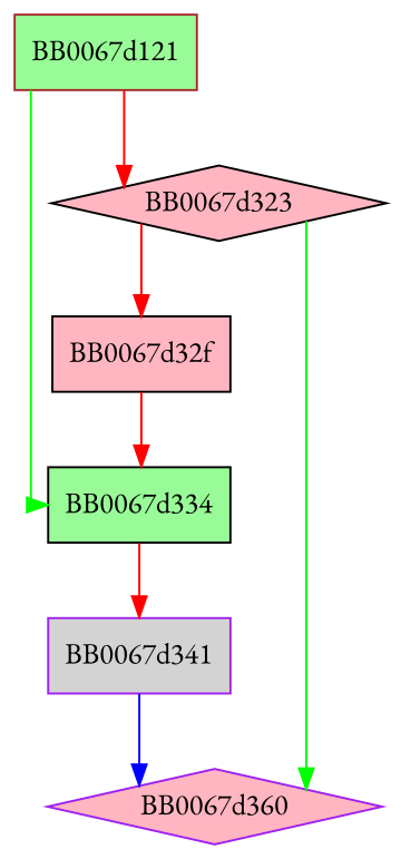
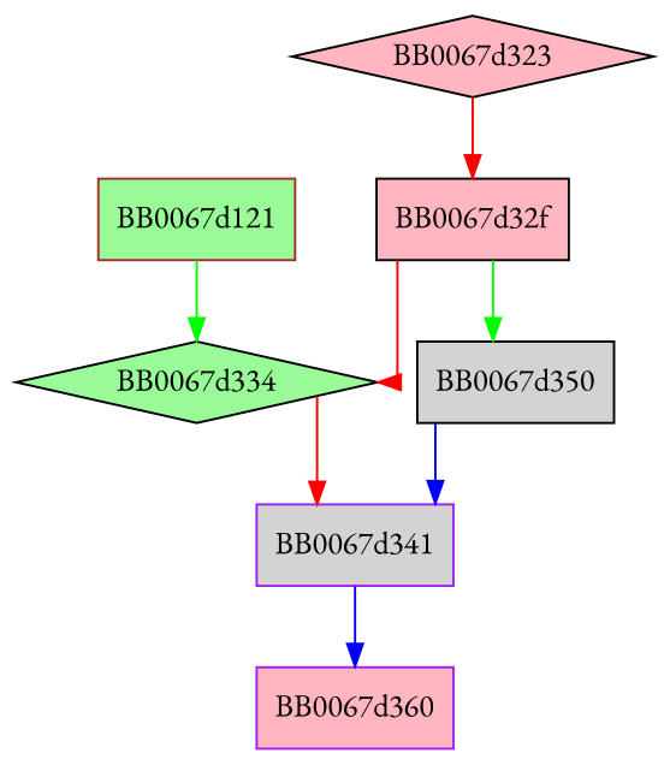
  digraph {
    fontname="EB Garamond"
    splines=ortho
    node [color=black fillcolor=lightpink fontname="EB Garamond" shape=box style=filled]
    edge [color=red fontname="EB Garamond"]
-   BB0067d334 [fillcolor=palegreen]
+   BB0067d334 [fillcolor=palegreen shape=diamond]
    BB0067d341 [color=purple fillcolor=lightgrey]
    n3 [color=brown fillcolor=palegreen label=BB0067d121]
    n4 [label=BB0067d323 shape=diamond]
-   BB0067d360 [color=purple shape=diamond]
+   BB0067d360 [color=purple]
    BB0067d32f
+   BB0067d350 [fillcolor=lightgrey]
    BB0067d334 -> BB0067d341
    BB0067d341 -> BB0067d360 [color=blue]
    n3 -> BB0067d334 [color=green]
-   n3 -> n4
-   n4 -> BB0067d360 [color=green]
    n4 -> BB0067d32f
    BB0067d32f -> BB0067d334
+   BB0067d32f -> BB0067d350 [color=green]
+   BB0067d350 -> BB0067d341 [color=blue]
  }
